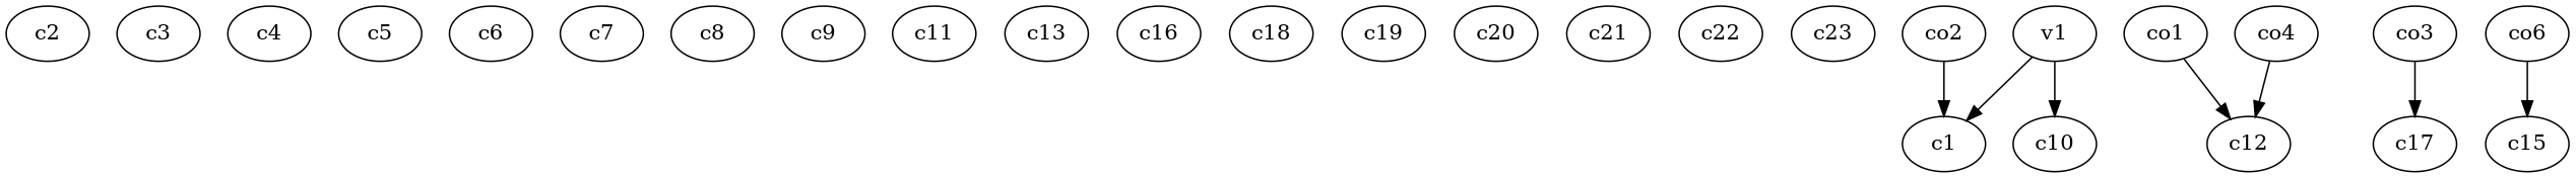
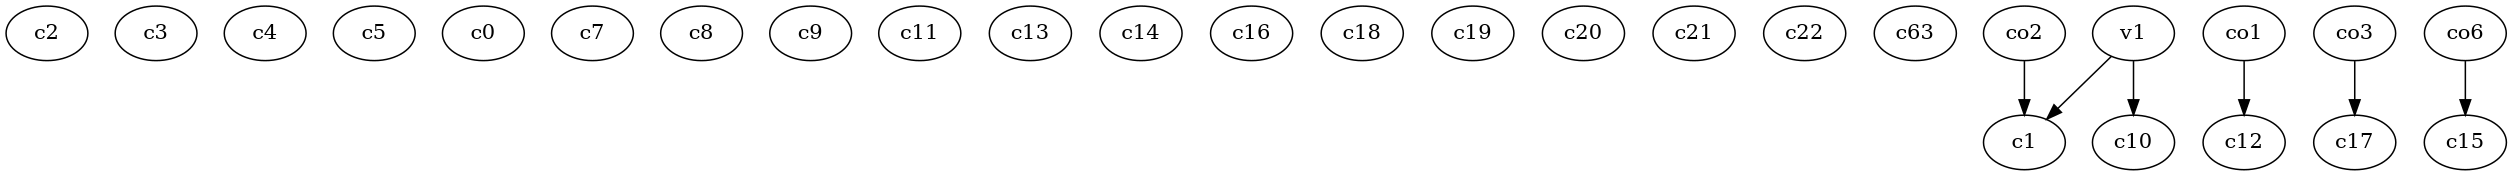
  strict digraph {
    edge [weight=1]
    c2
    c3
    c4
    c5
-   c6
+   c6 [label=c0]
    c7
    c8
    c9
    c11
    c13
+   c14
    c16
    c18
    c19
    c20
    c21
    c22
-   c23
+   c23 [label=c63]
    v1
    c1
    c10
    co1
    c12
    co2
    co3
    c17
-   co4
    n28 [label=co6]
    c15
    v1 -> c1
    v1 -> c10
    co1 -> c12
    co2 -> c1
    co3 -> c17
-   co4 -> c12
    n28 -> c15
  }
